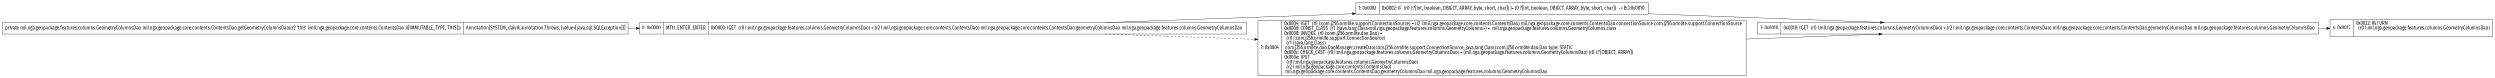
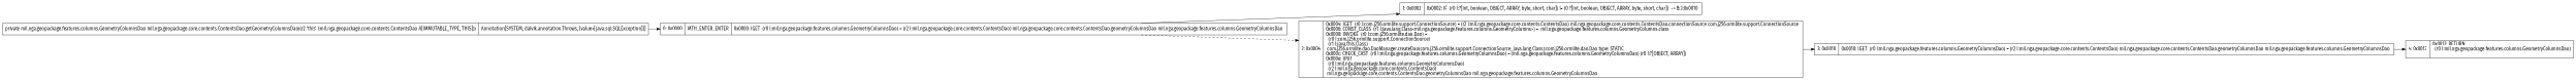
  digraph {
    fontname="Fira Sans"
    rankdir=LR
    node [fontname="Fira Sans" shape=record]
    edge [fontname="Fira Sans"]
    n1 [label="{0\:\ 0x0000|MTH_ENTER_ENTER\l|0x0000: IGET  (r0 I:mil.nga.geopackage.features.columns.GeometryColumnsDao) = (r2 I:mil.nga.geopackage.core.contents.ContentsDao) mil.nga.geopackage.core.contents.ContentsDao.geometryColumnsDao mil.nga.geopackage.features.columns.GeometryColumnsDao \l}"]
    n2 [label="{1\:\ 0x0002|0x0002: IF  (r0 I:?[int, boolean, OBJECT, ARRAY, byte, short, char]) != (0 ?[int, boolean, OBJECT, ARRAY, byte, short, char])  \-\> B:3:0x0010 \l}"]
-   n3 [label="{2\:\ 0x0004|0x0004: IGET  (r0 I:com.j256.ormlite.support.ConnectionSource) = (r2 I:mil.nga.geopackage.core.contents.ContentsDao) mil.nga.geopackage.core.contents.ContentsDao.connectionSource com.j256.ormlite.support.ConnectionSource \l0x0006: CONST_CLASS  (r1 I:java.lang.Class\<mil.nga.geopackage.features.columns.GeometryColumns\>) =  mil.nga.geopackage.features.columns.GeometryColumns.class \l0x0008: INVOKE  (r0 I:com.j256.ormlite.dao.Dao) = \l  (r0 I:com.j256.ormlite.support.ConnectionSource)\l  (r1 I:java.lang.Class)\l com.j256.ormlite.dao.DaoManager.createDao(com.j256.ormlite.support.ConnectionSource, java.lang.Class):com.j256.ormlite.dao.Dao type: STATIC \l0x000c: CHECK_CAST  (r0 I:mil.nga.geopackage.features.columns.GeometryColumnsDao) = (mil.nga.geopackage.features.columns.GeometryColumnsDao) (r0 I:?[OBJECT, ARRAY]) \l0x000e: IPUT  \l  (r0 I:mil.nga.geopackage.features.columns.GeometryColumnsDao)\l  (r2 I:mil.nga.geopackage.core.contents.ContentsDao)\l mil.nga.geopackage.core.contents.ContentsDao.geometryColumnsDao mil.nga.geopackage.features.columns.GeometryColumnsDao \l}"]
+   n3 [label="{2\:\ 0x0004|0x0004: IGET  (r0 I:com.j256.ormlite.support.ConnectionSource) = (r2 I:mil.nga.geopackage.core.contents.ContentsDao) mil.nga.geopackage.core.contents.ContentsDao.connectionSource com.j256.ormlite.support.ConnectionSource \l0x0006: CONST_CLASS  (r1 I:java.lang.Class\<mil.nga.geopackage.features.columns.GeometryColumns\>) =  mil.nga.geopackage.features.columns.GeometryColumns.class \l0x0008: INVOKE  (r0 I:com.j256.ormlite.dao.Dao) = \l  (r0 I:com.j256.ormlite.support.ConnectionSource)\l  (r1 I:java.this.Class)\l com.j256.ormlite.dao.DaoManager.createDao(com.j256.ormlite.support.ConnectionSource, java.lang.Class):com.j256.ormlite.dao.Dao type: STATIC \l0x000c: CHECK_CAST  (r0 I:mil.nga.geopackage.features.columns.GeometryColumnsDao) = (mil.nga.geopackage.features.columns.GeometryColumnsDao) (r0 I:?[OBJECT, ARRAY]) \l0x000e: IPUT  \l  (r0 I:mil.nga.geopackage.features.columns.GeometryColumnsDao)\l  (r2 I:mil.nga.geopackage.core.contents.ContentsDao)\l mil.nga.geopackage.core.contents.ContentsDao.geometryColumnsDao mil.nga.geopackage.features.columns.GeometryColumnsDao \l}"]
    n4 [label="{3\:\ 0x0010|0x0010: IGET  (r0 I:mil.nga.geopackage.features.columns.GeometryColumnsDao) = (r2 I:mil.nga.geopackage.core.contents.ContentsDao) mil.nga.geopackage.core.contents.ContentsDao.geometryColumnsDao mil.nga.geopackage.features.columns.GeometryColumnsDao \l}"]
-   n5 [label="{4\:\ 0x0012|0x0022: RETURN  \l  (r0 I:mil.nga.geopackage.features.columns.GeometryColumnsDao)\l \l}"]
+   n5 [label="{4\:\ 0x0012|0x0012: RETURN  \l  (r0 I:mil.nga.geopackage.features.columns.GeometryColumnsDao)\l \l}"]
    n6 [label="{private mil.nga.geopackage.features.columns.GeometryColumnsDao mil.nga.geopackage.core.contents.ContentsDao.getGeometryColumnsDao((r2 'this' I:mil.nga.geopackage.core.contents.ContentsDao A[IMMUTABLE_TYPE, THIS]))  | Annotation[SYSTEM, dalvik.annotation.Throws, \{value=[java.sql.SQLException]\}]\l}"]
    n1 -> n2
    n1 -> n3 [style=dashed]
-   n2 -> n4
    n3 -> n4
    n4 -> n5
    n6 -> n1
  }
